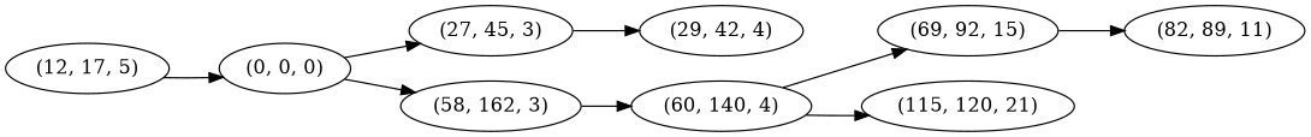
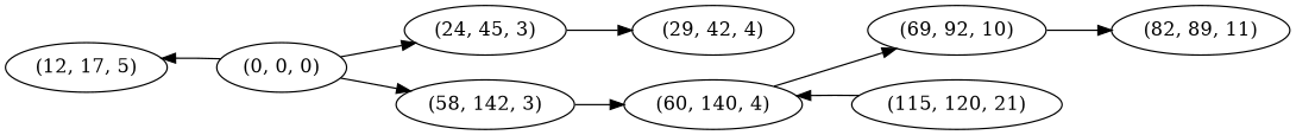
  digraph {
    rankdir=LR
    n1 [label="(12, 17, 5)"]
    "(0, 0, 0)"
-   "(27, 45, 3)"
-   "(58, 142, 3)" [label="(58, 162, 3)"]
+   "(27, 45, 3)" [label="(24, 45, 3)"]
+   "(58, 142, 3)"
    "(29, 42, 4)"
    "(60, 140, 4)"
-   "(69, 92, 10)" [label="(69, 92, 15)"]
+   "(69, 92, 10)"
    "(115, 120, 21)"
    n9 [label="(82, 89, 11)"]
-   n1 -> "(0, 0, 0)"
+   "(0, 0, 0)" -> n1
    "(0, 0, 0)" -> "(27, 45, 3)"
    "(0, 0, 0)" -> "(58, 142, 3)"
    "(27, 45, 3)" -> "(29, 42, 4)"
    "(58, 142, 3)" -> "(60, 140, 4)"
    "(60, 140, 4)" -> "(69, 92, 10)"
-   "(60, 140, 4)" -> "(115, 120, 21)"
+   "(115, 120, 21)" -> "(60, 140, 4)"
    "(69, 92, 10)" -> n9
  }
